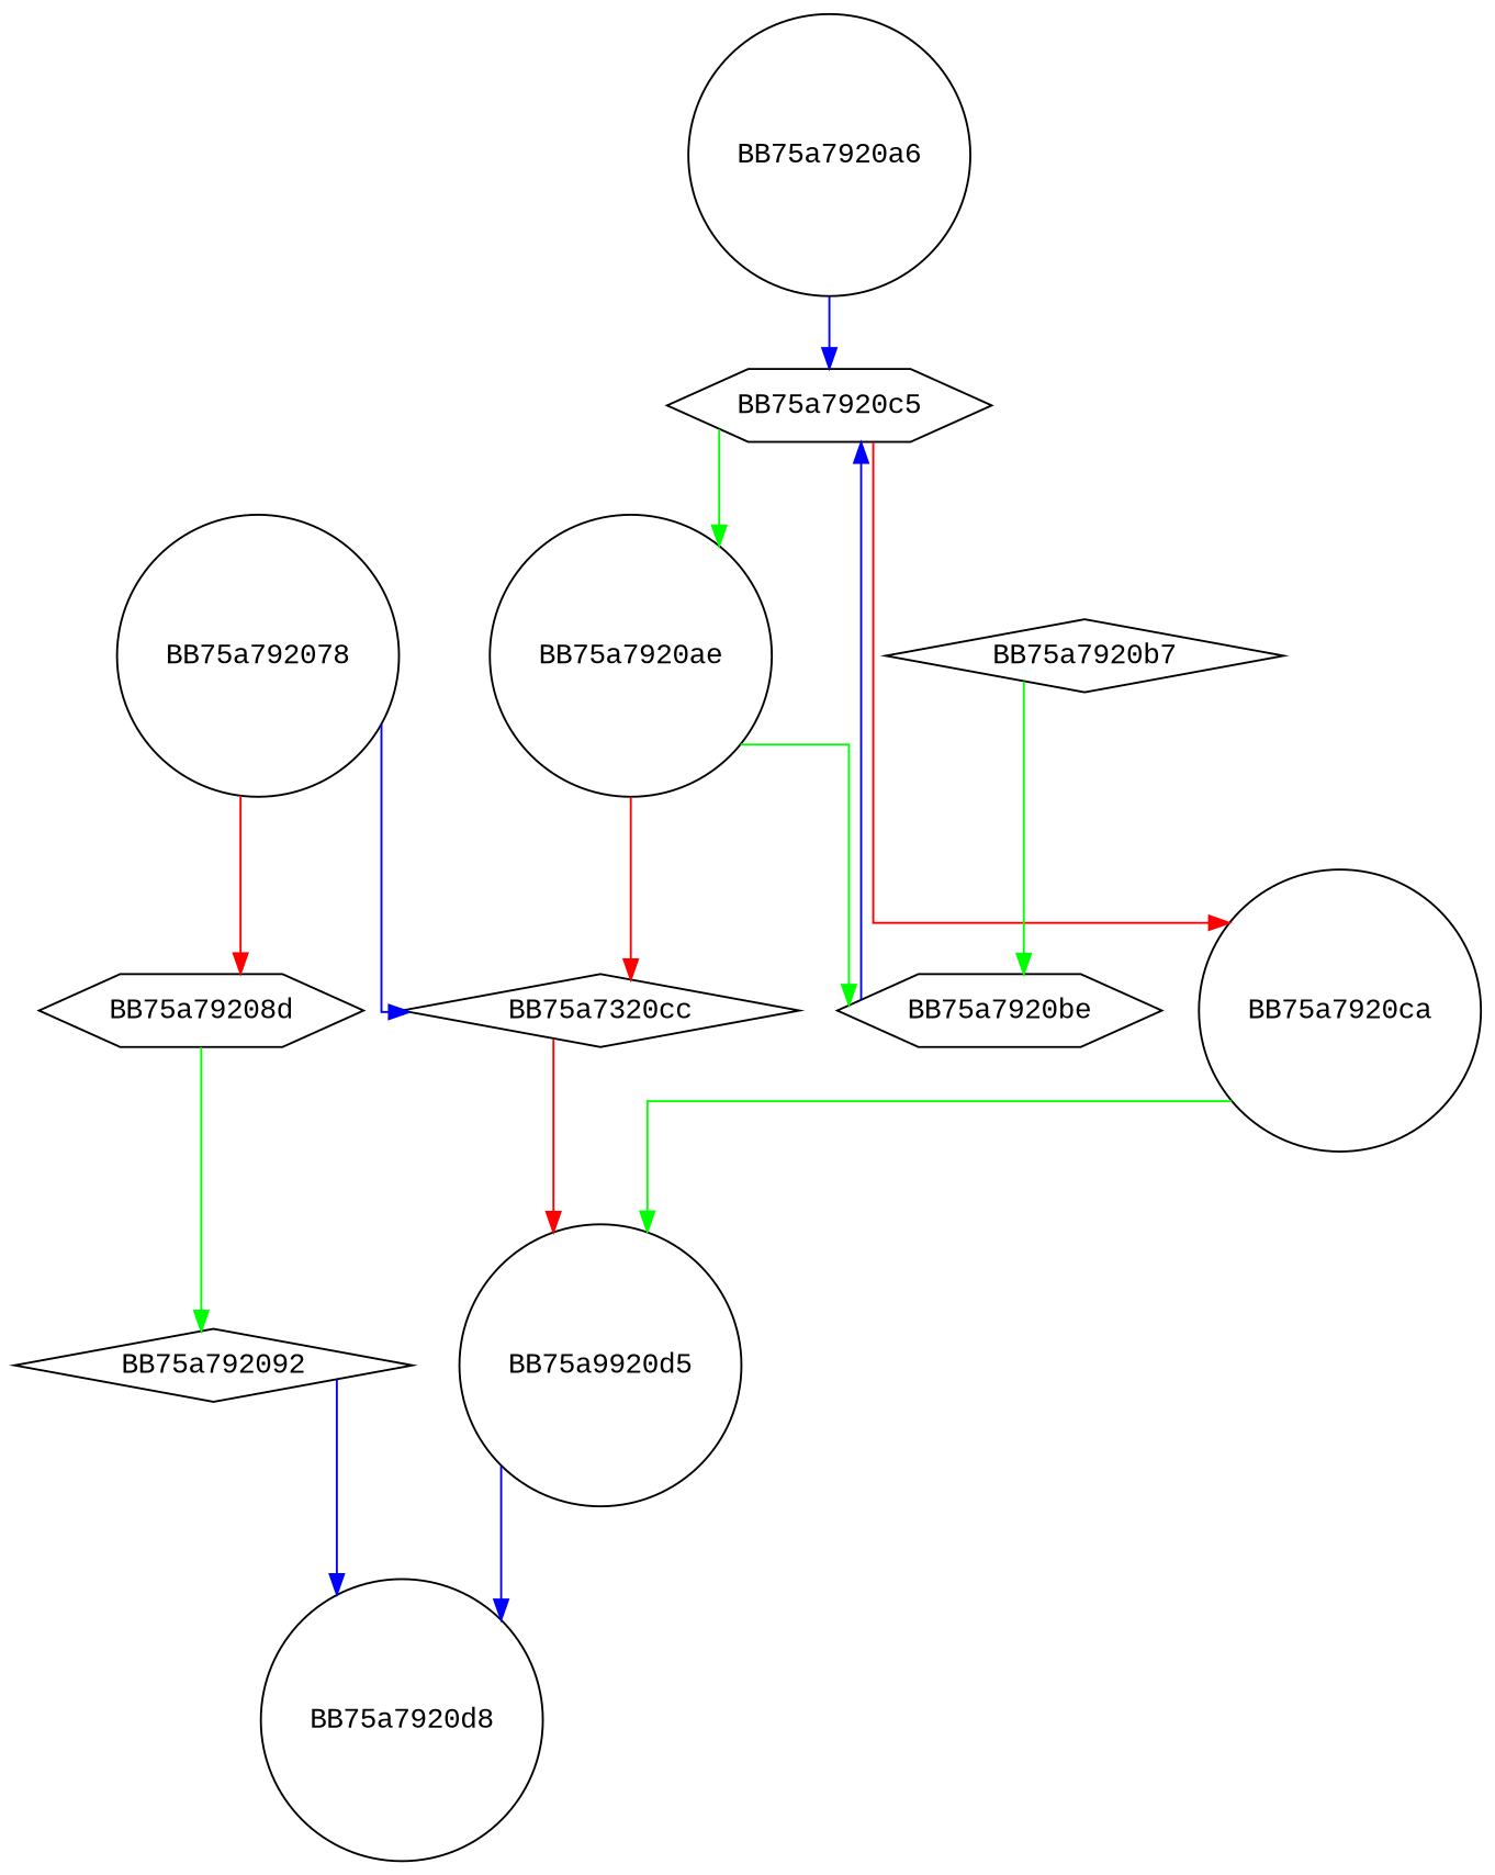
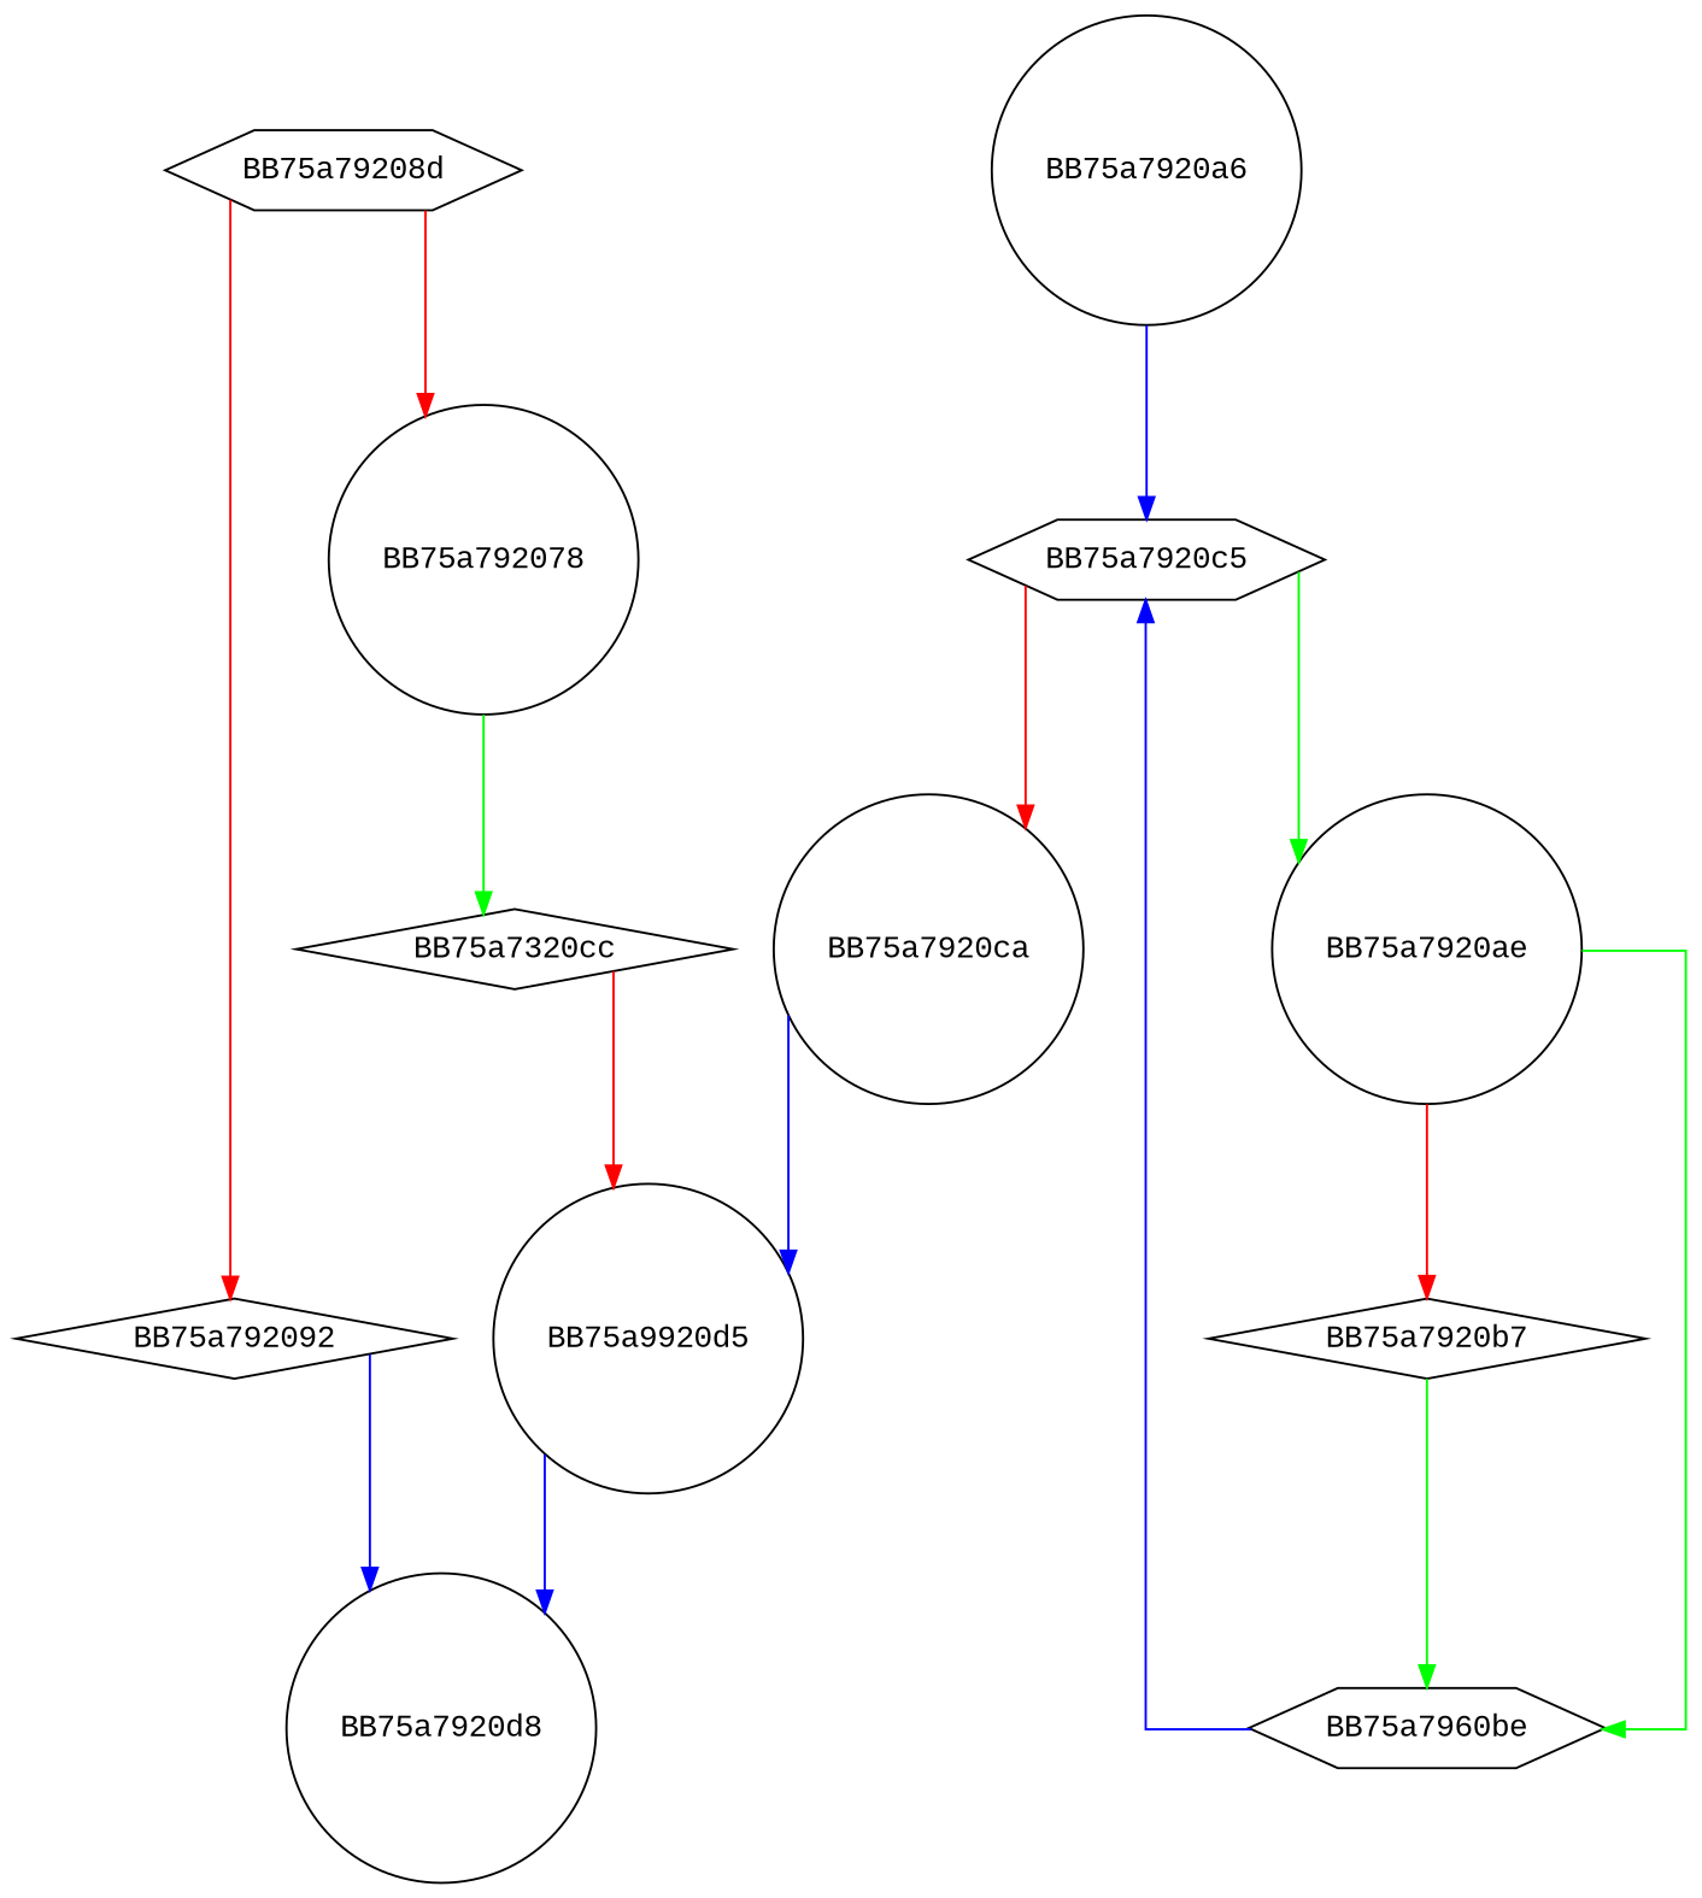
  digraph {
    fontname="Liberation Mono"
    splines=ortho
    node [fontname="Liberation Mono" shape=circle]
    edge [color=red fontname="Liberation Mono"]
    n1 [label=BB75a7320cc shape=diamond]
    BB75a792078
    BB75a79208d [shape=hexagon]
    n4 [label=BB75a9920d5]
    BB75a792092 [shape=diamond]
    BB75a7920d8
    BB75a7920c5 [shape=hexagon]
    BB75a7920a6
    BB75a7920ae
    BB75a7920ca
-   BB75a7920be [shape=hexagon]
+   BB75a7920be [shape=hexagon label=BB75a7960be]
    BB75a7920b7 [shape=diamond]
    n1 -> n4
-   BB75a792078 -> n1 [color=blue]
-   BB75a792078 -> BB75a79208d
-   BB75a79208d -> BB75a792092 [color=green]
+   BB75a792078 -> n1 [color=green]
+   BB75a79208d -> BB75a792078
+   BB75a79208d -> BB75a792092
    n4 -> BB75a7920d8 [color=blue]
    BB75a792092 -> BB75a7920d8 [color=blue]
    BB75a7920c5 -> BB75a7920ae [color=green]
    BB75a7920c5 -> BB75a7920ca
    BB75a7920a6 -> BB75a7920c5 [color=blue]
    BB75a7920ae -> BB75a7920be [color=green]
-   BB75a7920ae -> n1
-   BB75a7920ca -> n4 [color=green]
+   BB75a7920ae -> BB75a7920b7
+   BB75a7920ca -> n4 [color=blue]
    BB75a7920be -> BB75a7920c5 [color=blue]
    BB75a7920b7 -> BB75a7920be [color=green]
  }
